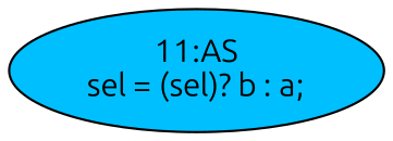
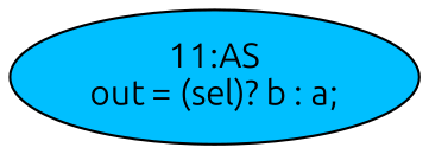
  strict digraph {
    fontname=Ubuntu
-   n1 [ast="<pyverilog.vparser.ast.Assign object at 0x7ffab59b3450>" def_var="['out']" fillcolor=deepskyblue label="11:AS\nsel = (sel)? b : a;" statements="[]" style=filled typ=Assign use_var="['sel', 'b', 'a']" fontname=Ubuntu]
+   n1 [ast="<pyverilog.vparser.ast.Assign object at 0x7ffab59b3450>" def_var="['out']" fillcolor=deepskyblue label="11:AS\nout = (sel)? b : a;" statements="[]" style=filled typ=Assign use_var="['sel', 'b', 'a']" fontname=Ubuntu]
  }
